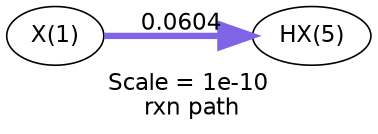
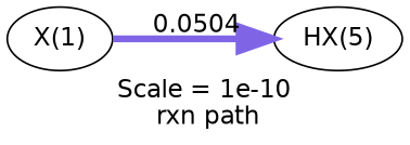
  digraph {
    fontname=Helvetica
    label="Scale = 1e-10\l rxn path"
    rankdir=LR
    node [fontname=Helvetica]
    n1 [label="X(1)"]
    n2 [label="HX(5)"]
-   n1 -> n2 [arrowsize=1.94 color="0.7, 0.56, 0.9" fontname=Helvetica label=" 0.0604" style="setlinewidth(3.88)"]
+   n1 -> n2 [arrowsize=1.94 color="0.7, 0.56, 0.9" fontname=Helvetica label=" 0.0504" style="setlinewidth(3.88)"]
  }
